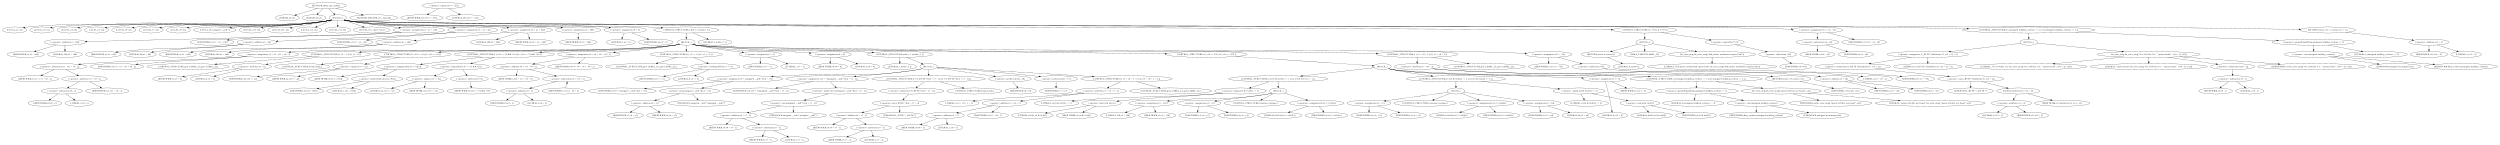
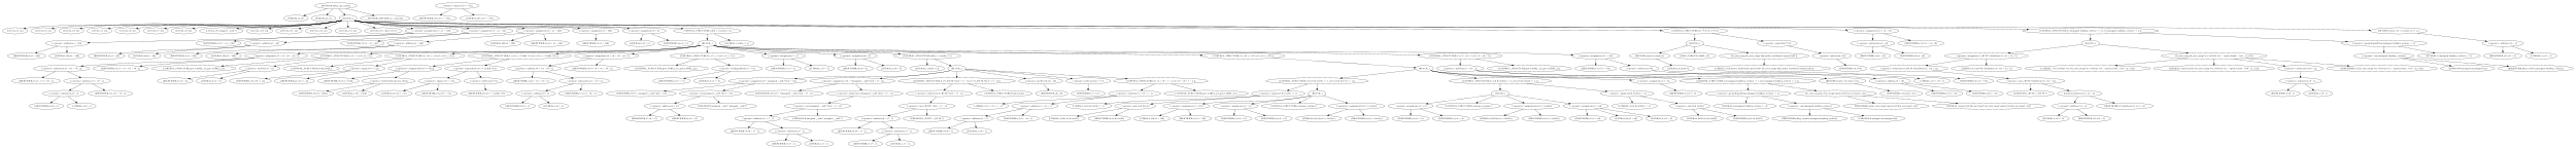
  digraph {
    fontname="Liberation Serif"
    node [fontname="Liberation Serif"]
    edge [fontname="Liberation Serif"]
    n1 [label="(METHOD,udhcp_get_option)"]
    n2 [label="(PARAM,int a1)"]
    n3 [label="(PARAM,int a2)"]
    n4 [label="(BLOCK,,)"]
    n5 [label="(METHOD_RETURN,int __fastcall)"]
    n6 [label="(LOCAL,v2: int)"]
    n7 [label="(LOCAL,v3: int)"]
    n8 [label="(LOCAL,v4: int)"]
    n9 [label="(LOCAL,v5: int)"]
    n10 [label="(LOCAL,v6: int)"]
    n11 [label="(LOCAL,v7: int)"]
    n12 [label="(LOCAL,v8: int)"]
    n13 [label="(LOCAL,v9: unsigned __int8 *)"]
    n14 [label="(LOCAL,v10: int)"]
    n15 [label="(LOCAL,v11: int)"]
    n16 [label="(LOCAL,v12: int)"]
    n17 [label="(LOCAL,v13: int)"]
    n18 [label="(LOCAL,v15: char [ 516 ])"]
    n19 [label="(<operator>.assignment,v2 = a1 + 108)"]
    n20 [label="(<operator>.assignment,v3 = a1 + 44)"]
    n21 [label="(<operator>.assignment,v4 = a1 + 240)"]
    n22 [label="(<operator>.assignment,v5 = 388)"]
    n23 [label="(<operator>.assignment,v6 = 0)"]
    n24 [label="(CONTROL_STRUCTURE,while ( 1 ),while ( 1 ))"]
    n25 [label="(CONTROL_STRUCTURE,if ( !*v9 ),if ( !*v9 ))"]
    n26 [label="(<operator>.assignment,v12 = v4 - v8)"]
    n27 [label="(CONTROL_STRUCTURE,if ( (unsigned int)dhcp_verbose >= 2 ),if ( (unsigned int)dhcp_verbose >= 2 ))"]
    n28 [label="(RETURN,return v12 + 2;,return v12 + 2;)"]
    n29 [label="(IDENTIFIER,v2,v2 = a1 + 108)"]
    n30 [label="(<operator>.addition,a1 + 108)"]
    n31 [label="(IDENTIFIER,v3,v3 = a1 + 44)"]
    n32 [label="(<operator>.addition,a1 + 44)"]
    n33 [label="(IDENTIFIER,v4,v4 = a1 + 240)"]
    n34 [label="(<operator>.addition,a1 + 240)"]
    n35 [label="(LITERAL,388,v5 = 388)"]
    n36 [label="(IDENTIFIER,v5,v5 = 388)"]
    n37 [label="(IDENTIFIER,v6,v4 = 0)"]
    n38 [label="(LITERAL,0,v6 = 0)"]
    n39 [label="(LITERAL,1,while ( 1 ))"]
    n40 [label="(BLOCK,,)"]
    n41 [label="(<operator>.logicalNot,!*v9)"]
    n42 [label="(BLOCK,,)"]
    n43 [label="(IDENTIFIER,v12,v12 = v4 - v8)"]
    n44 [label="(<operator>.subtraction,v4 - v8)"]
    n45 [label="(<operator>.greaterEqualsThan,(unsigned int)dhcp_verbose >= 2)"]
    n46 [label="(BLOCK,,)"]
    n47 [label="(<operator>.addition,v12 + 2)"]
    n48 [label="(IDENTIFIER,a1,a1 + 108)"]
    n49 [label="(LITERAL,108,a1 + 108)"]
    n50 [label="(IDENTIFIER,a1,a1 + 44)"]
    n51 [label="(LITERAL,44,a1 + 44)"]
    n52 [label="(IDENTIFIER,a1,a1 + 240)"]
    n53 [label="(LITERAL,240,a1 + 240)"]
    n54 [label="(<operator>.assignment,v7 = 1)"]
    n55 [label="(<operator>.assignment,v8 = 0)"]
    n56 [label="(CONTROL_STRUCTURE,while ( 1 ),while ( 1 ))"]
    n57 [label="(CONTROL_STRUCTURE,if ( v10 == 255 ),if ( v10 == 255 ))"]
    n58 [label="(CONTROL_STRUCTURE,if ( v5 + v8 < 2 ),if ( v5 + v8 < 2 ))"]
    n59 [label="(<operator>.assignment,v11 = *v9)"]
    n60 [label="(<operator>.assignment,v5 = v5 - v11 + v8 - 2)"]
    n61 [label="(CONTROL_STRUCTURE,if ( v5 < 0 ),if ( v5 < 0 ))"]
    n62 [label="(CONTROL_STRUCTURE,if ( v10 == a2 ),if ( v10 == a2 ))"]
    n63 [label="(CONTROL_STRUCTURE,if ( v10 == 52 && *v9 ),if ( v10 == 52 && *v9 ))"]
    n64 [label="(<operator>.assignment,v4 = v4 + v11 - v8 + 2)"]
    n65 [label="(CONTROL_STRUCTURE,if ( v5 <= 0 ),if ( v5 <= 0 ))"]
    n66 [label="(IDENTIFIER,v7,v7 = 1)"]
    n67 [label="(LITERAL,1,v7 = 1)"]
    n68 [label="(IDENTIFIER,v8,v8 = 0)"]
    n69 [label="(LITERAL,0,v8 = 0)"]
    n70 [label="(LITERAL,1,while ( 1 ))"]
    n71 [label="(BLOCK,,)"]
    n72 [label="(BLOCK,,)"]
    n73 [label="(<operator>.lessThan,v5 + v8 < 2)"]
    n74 [label="(CONTROL_STRUCTURE,goto LABEL_23;,goto LABEL_23;)"]
    n75 [label="(IDENTIFIER,v11,v11 = *v9)"]
    n76 [label="(<operator>.indirection,*v9)"]
    n77 [label="(IDENTIFIER,v5,v5 = v5 - v11 + v8 - 2)"]
    n78 [label="(<operator>.subtraction,v5 - v11 + v8 - 2)"]
    n79 [label="(<operator>.lessThan,v5 < 0)"]
    n80 [label="(CONTROL_STRUCTURE,goto LABEL_23;,goto LABEL_23;)"]
    n81 [label="(<operator>.equals,v10 == a2)"]
    n82 [label="(CONTROL_STRUCTURE,break;,break;)"]
    n83 [label="(<operator>.logicalAnd,v10 == 52 && *v9)"]
    n84 [label="(<operators>.assignmentOr,v6 |= v9[1])"]
    n85 [label="(IDENTIFIER,v4,v4 = v4 + v11 - v8 + 2)"]
    n86 [label="(<operator>.addition,v4 + v11 - v8 + 2)"]
    n87 [label="(<operator>.lessEqualsThan,v5 <= 0)"]
    n88 [label="(CONTROL_STRUCTURE,goto LABEL_23;,goto LABEL_23;)"]
    n89 [label="(<operator>.assignment,v9 = (unsigned __int8 *)(v4 + v7))"]
    n90 [label="(<operator>.assignment,v10 = *(unsigned __int8 *)(v4 + v7 - 1))"]
    n91 [label="(CONTROL_STRUCTURE,if ( *(_BYTE *)(v4 + v7 - 1) ),if ( *(_BYTE *)(v4 + v7 - 1) ))"]
    n92 [label="(<operator>.preDecrement,--v8)"]
    n93 [label="(<operator>.preIncrement,++v7)"]
    n94 [label="(CONTROL_STRUCTURE,if ( v5 + v8 + 1 < 2 ),if ( v5 + v8 + 1 < 2 ))"]
    n95 [label="(IDENTIFIER,v9,v9 = (unsigned __int8 *)(v4 + v7))"]
    n96 [label="(<operator>.cast,(unsigned __int8 *)(v4 + v7))"]
    n97 [label="(IDENTIFIER,v10,v10 = *(unsigned __int8 *)(v4 + v7 - 1))"]
    n98 [label="(<operator>.indirection,*(unsigned __int8 *)(v4 + v7 - 1))"]
    n99 [label="(<operator>.indirection,*(_BYTE *)(v4 + v7 - 1))"]
    n100 [label="(CONTROL_STRUCTURE,break;,break;)"]
    n101 [label="(IDENTIFIER,v8,--v8)"]
    n102 [label="(IDENTIFIER,v7,++v7)"]
    n103 [label="(<operator>.lessThan,v5 + v8 + 1 < 2)"]
    n104 [label="(CONTROL_STRUCTURE,goto LABEL_23;,goto LABEL_23;)"]
    n105 [label="(UNKNOWN,unsigned __int8 *,unsigned __int8 *)"]
    n106 [label="(<operator>.addition,v4 + v7)"]
    n107 [label="(IDENTIFIER,v4,v4 + v7)"]
    n108 [label="(IDENTIFIER,v7,v4 + v7)"]
    n109 [label="(<operator>.cast,(unsigned __int8 *)(v4 + v7 - 1))"]
    n110 [label="(UNKNOWN,unsigned __int8 *,unsigned __int8 *)"]
    n111 [label="(<operator>.addition,v4 + v7 - 1)"]
    n112 [label="(IDENTIFIER,v4,v4 + v7 - 1)"]
    n113 [label="(<operator>.subtraction,v7 - 1)"]
    n114 [label="(IDENTIFIER,v7,v7 - 1)"]
    n115 [label="(LITERAL,1,v7 - 1)"]
    n116 [label="(<operator>.cast,(_BYTE *)(v4 + v7 - 1))"]
    n117 [label="(UNKNOWN,_BYTE *,_BYTE *)"]
    n118 [label="(<operator>.addition,v4 + v7 - 1)"]
    n119 [label="(IDENTIFIER,v4,v4 + v7 - 1)"]
    n120 [label="(<operator>.subtraction,v7 - 1)"]
    n121 [label="(IDENTIFIER,v7,v7 - 1)"]
    n122 [label="(LITERAL,1,v7 - 1)"]
    n123 [label="(<operator>.addition,v5 + v8 + 1)"]
    n124 [label="(LITERAL,2,v5 + v8 + 1 < 2)"]
    n125 [label="(IDENTIFIER,v5,v5 + v8 + 1)"]
    n126 [label="(<operator>.addition,v8 + 1)"]
    n127 [label="(IDENTIFIER,v8,v8 + 1)"]
    n128 [label="(LITERAL,1,v8 + 1)"]
    n129 [label="(<operator>.equals,v10 == 255)"]
    n130 [label="(IDENTIFIER,v10,v10 == 255)"]
    n131 [label="(LITERAL,255,v10 == 255)"]
    n132 [label="(CONTROL_STRUCTURE,if ( (v6 & 0x101) == 1 ),if ( (v6 & 0x101) == 1 ))"]
    n133 [label="(CONTROL_STRUCTURE,if ( (v6 & 0x202) == 2 ),if ( (v6 & 0x202) == 2 ))"]
    n134 [label="(<operator>.assignment,v13 = 0)"]
    n135 [label="(CONTROL_STRUCTURE,if ( (unsigned int)dhcp_verbose >= 3 ),if ( (unsigned int)dhcp_verbose >= 3 ))"]
    n136 [label="(RETURN,return v13;,return v13;)"]
    n137 [label="(<operator>.equals,(v6 & 0x101) == 1)"]
    n138 [label="(BLOCK,,)"]
    n139 [label="(<operator>.equals,(v6 & 0x202) == 2)"]
    n140 [label="(BLOCK,,)"]
    n141 [label="(IDENTIFIER,v13,v13 = 0)"]
    n142 [label="(LITERAL,0,v13 = 0)"]
    n143 [label="(<operator>.greaterEqualsThan,(unsigned int)dhcp_verbose >= 3)"]
    n144 [label="(bb_error_msg,bb_error_msg(\"option 0x%02x not found\", a2))"]
    n145 [label="(IDENTIFIER,v13,return v13;)"]
    n146 [label="(<operator>.and,v6 & 0x101)"]
    n147 [label="(LITERAL,1,(v6 & 0x101) == 1)"]
    n148 [label="(<operators>.assignmentOr,v6 |= 0x101u)"]
    n149 [label="(<operator>.assignment,v5 = 128)"]
    n150 [label="(<operator>.assignment,v4 = v2)"]
    n151 [label="(CONTROL_STRUCTURE,continue;,continue;)"]
    n152 [label="(IDENTIFIER,v6,v6 & 0x101)"]
    n153 [label="(LITERAL,0x101,v6 & 0x101)"]
    n154 [label="(IDENTIFIER,v6,v6 |= 0x101u)"]
    n155 [label="(LITERAL,0x101u,v6 |= 0x101u)"]
    n156 [label="(IDENTIFIER,v5,v5 = 128)"]
    n157 [label="(LITERAL,128,v5 = 128)"]
    n158 [label="(IDENTIFIER,v4,v4 = v2)"]
    n159 [label="(IDENTIFIER,v2,v4 = v2)"]
    n160 [label="(<operator>.and,v6 & 0x202)"]
    n161 [label="(LITERAL,2,(v6 & 0x202) == 2)"]
    n162 [label="(<operators>.assignmentOr,v6 |= 0x202u)"]
    n163 [label="(<operator>.assignment,v5 = 64)"]
    n164 [label="(<operator>.assignment,v4 = v3)"]
    n165 [label="(CONTROL_STRUCTURE,continue;,continue;)"]
    n166 [label="(IDENTIFIER,v6,v6 & 0x202)"]
    n167 [label="(LITERAL,0x202,v6 & 0x202)"]
    n168 [label="(IDENTIFIER,v6,v6 |= 0x202u)"]
    n169 [label="(LITERAL,0x202u,v6 |= 0x202u)"]
    n170 [label="(IDENTIFIER,v5,v5 = 64)"]
    n171 [label="(LITERAL,64,v5 = 64)"]
    n172 [label="(IDENTIFIER,v4,v4 = v3)"]
    n173 [label="(IDENTIFIER,v3,v4 = v3)"]
    n174 [label="(<operator>.cast,(unsigned int)dhcp_verbose)"]
    n175 [label="(LITERAL,3,(unsigned int)dhcp_verbose >= 3)"]
    n176 [label="(LITERAL,\"option 0x%02x not found\",bb_error_msg(\"option 0x%02x not found\", a2))"]
    n177 [label="(IDENTIFIER,a2,bb_error_msg(\"option 0x%02x not found\", a2))"]
    n178 [label="(UNKNOWN,unsigned int,unsigned int)"]
    n179 [label="(IDENTIFIER,dhcp_verbose,(unsigned int)dhcp_verbose)"]
    n180 [label="(<operator>.addition,v5 + v8)"]
    n181 [label="(LITERAL,2,v5 + v8 < 2)"]
    n182 [label="(IDENTIFIER,v5,v5 + v8)"]
    n183 [label="(IDENTIFIER,v8,v5 + v8)"]
    n184 [label="(IDENTIFIER,v9,v11 = *v9)"]
    n185 [label="(IDENTIFIER,v5,v5 - v11 + v8 - 2)"]
    n186 [label="(<operator>.addition,v11 + v8 - 2)"]
    n187 [label="(IDENTIFIER,v11,v11 + v8 - 2)"]
    n188 [label="(<operator>.subtraction,v8 - 2)"]
    n189 [label="(IDENTIFIER,v8,v8 - 2)"]
    n190 [label="(LITERAL,2,v8 - 2)"]
    n191 [label="(IDENTIFIER,v5,v5 < 0)"]
    n192 [label="(LITERAL,0,v5 < 0)"]
    n193 [label="(IDENTIFIER,v10,v10 == a2)"]
    n194 [label="(IDENTIFIER,a2,v10 == a2)"]
    n195 [label="(<operator>.equals,v10 == 52)"]
    n196 [label="(<operator>.indirection,*v9)"]
    n197 [label="(IDENTIFIER,v6,v6 |= v9[1])"]
    n198 [label="(<operator>.indirectIndexAccess,v9[1])"]
    n199 [label="(IDENTIFIER,v10,v10 == 52)"]
    n200 [label="(LITERAL,52,v10 == 52)"]
    n201 [label="(IDENTIFIER,v9,v10 == 52 && *v9)"]
    n202 [label="(IDENTIFIER,v9,v6 |= v9[1])"]
    n203 [label="(LITERAL,1,v6 |= v9[1])"]
    n204 [label="(IDENTIFIER,v4,v4 + v11 - v8 + 2)"]
    n205 [label="(<operator>.subtraction,v11 - v8 + 2)"]
    n206 [label="(IDENTIFIER,v11,v11 - v8 + 2)"]
    n207 [label="(<operator>.addition,v8 + 2)"]
    n208 [label="(IDENTIFIER,v8,v8 + 2)"]
    n209 [label="(LITERAL,2,v8 + 2)"]
    n210 [label="(IDENTIFIER,v5,v5 <= 0)"]
    n211 [label="(LITERAL,0,v5 <= 0)"]
    n212 [label="(<operator>.indirection,*v9)"]
    n213 [label="(JUMP_TARGET,LABEL_23)"]
    n214 [label="(bb_error_msg,bb_error_msg(\"bad packet, malformed option field\"))"]
    n215 [label="(RETURN,return 0;,return 0;)"]
    n216 [label="(IDENTIFIER,v9,!*v9)"]
    n217 [label="(LITERAL,\"bad packet, malformed option field\",bb_error_msg(\"bad packet, malformed option field\"))"]
    n218 [label="(LITERAL,0,return 0;)"]
    n219 [label="(IDENTIFIER,v4,v4 - v8)"]
    n220 [label="(IDENTIFIER,v8,v4 - v8)"]
    n221 [label="(<operator>.cast,(unsigned int)dhcp_verbose)"]
    n222 [label="(LITERAL,2,(unsigned int)dhcp_verbose >= 2)"]
    n223 [label="(<operator>.assignment,*(_BYTE *)bin2hex(v15, v12 + 2) = 0)"]
    n224 [label="(bb_error_msg,bb_error_msg(\"%s: 0x%02x %s\", \"option found\", *(v9 - 1), v15))"]
    n225 [label="(UNKNOWN,unsigned int,unsigned int)"]
    n226 [label="(IDENTIFIER,dhcp_verbose,(unsigned int)dhcp_verbose)"]
    n227 [label="(<operator>.indirection,*(_BYTE *)bin2hex(v15, v12 + 2))"]
    n228 [label="(LITERAL,0,*(_BYTE *)bin2hex(v15, v12 + 2) = 0)"]
    n229 [label="(LITERAL,\"%s: 0x%02x %s\",bb_error_msg(\"%s: 0x%02x %s\", \"option found\", *(v9 - 1), v15))"]
    n230 [label="(LITERAL,\"option found\",bb_error_msg(\"%s: 0x%02x %s\", \"option found\", *(v9 - 1), v15))"]
    n231 [label="(<operator>.indirection,*(v9 - 1))"]
    n232 [label="(IDENTIFIER,v15,bb_error_msg(\"%s: 0x%02x %s\", \"option found\", *(v9 - 1), v15))"]
    n233 [label="(<operator>.cast,(_BYTE *)bin2hex(v15, v12 + 2))"]
    n234 [label="(UNKNOWN,_BYTE *,_BYTE *)"]
    n235 [label="(bin2hex,bin2hex(v15, v12 + 2))"]
    n236 [label="(IDENTIFIER,v15,bin2hex(v15, v12 + 2))"]
    n237 [label="(<operator>.addition,v12 + 2)"]
    n238 [label="(IDENTIFIER,v12,v12 + 2)"]
    n239 [label="(LITERAL,2,v12 + 2)"]
    n240 [label="(<operator>.subtraction,v9 - 1)"]
    n241 [label="(IDENTIFIER,v9,v9 - 1)"]
    n242 [label="(LITERAL,1,v9 - 1)"]
    n243 [label="(IDENTIFIER,v12,v12 + 2)"]
    n244 [label="(LITERAL,2,v12 + 2)"]
    n1 -> n2
    n1 -> n3
    n1 -> n4
    n1 -> n5
    n4 -> n6
    n4 -> n7
    n4 -> n8
    n4 -> n9
    n4 -> n10
    n4 -> n11
    n4 -> n12
    n4 -> n13
    n4 -> n14
    n4 -> n15
    n4 -> n16
    n4 -> n17
    n4 -> n18
    n4 -> n19
    n4 -> n20
    n4 -> n21
    n4 -> n22
    n4 -> n23
    n4 -> n24
    n4 -> n25
    n4 -> n26
    n4 -> n27
    n4 -> n28
    n19 -> n29
    n19 -> n30
    n20 -> n31
    n20 -> n32
    n21 -> n33
    n21 -> n34
    n21 -> n35
    n22 -> n36
    n23 -> n37
    n23 -> n38
    n24 -> n39
    n24 -> n40
    n25 -> n41
    n25 -> n42
    n26 -> n43
    n26 -> n44
    n27 -> n45
    n27 -> n46
    n28 -> n47
    n30 -> n48
    n30 -> n49
    n32 -> n50
    n32 -> n51
    n34 -> n52
    n34 -> n53
    n40 -> n54
    n40 -> n55
    n40 -> n56
    n40 -> n57
    n40 -> n58
    n40 -> n59
    n40 -> n60
    n40 -> n61
    n40 -> n62
    n40 -> n63
    n40 -> n64
    n40 -> n65
    n41 -> n212
    n42 -> n213
    n42 -> n214
    n42 -> n215
    n44 -> n219
    n44 -> n220
    n45 -> n221
    n45 -> n222
    n46 -> n223
    n46 -> n224
    n47 -> n243
    n47 -> n244
    n54 -> n66
    n54 -> n67
    n55 -> n68
    n55 -> n69
    n56 -> n70
    n56 -> n71
    n57 -> n72
    n58 -> n73
    n58 -> n74
    n59 -> n75
    n59 -> n76
    n60 -> n77
    n60 -> n78
    n61 -> n79
    n61 -> n80
    n62 -> n81
    n62 -> n82
    n63 -> n83
    n63 -> n84
    n64 -> n85
    n64 -> n86
    n65 -> n87
    n65 -> n88
    n71 -> n89
    n71 -> n90
    n71 -> n91
    n71 -> n92
    n71 -> n93
    n71 -> n94
    n72 -> n132
    n72 -> n133
    n72 -> n134
    n72 -> n135
    n72 -> n136
    n73 -> n180
    n73 -> n181
    n76 -> n184
    n78 -> n185
    n78 -> n186
    n79 -> n191
    n79 -> n192
    n81 -> n193
    n81 -> n194
    n83 -> n195
    n83 -> n196
    n84 -> n197
    n84 -> n198
    n86 -> n204
    n86 -> n205
    n87 -> n210
    n87 -> n211
    n89 -> n95
    n89 -> n96
    n90 -> n97
    n90 -> n98
    n91 -> n99
    n91 -> n100
    n92 -> n101
    n93 -> n102
    n94 -> n103
    n94 -> n104
    n96 -> n105
    n96 -> n106
    n98 -> n109
    n99 -> n116
    n103 -> n123
    n103 -> n124
    n106 -> n107
    n106 -> n108
    n109 -> n110
    n109 -> n111
    n111 -> n112
    n111 -> n113
    n113 -> n114
    n113 -> n115
    n116 -> n117
    n116 -> n118
    n118 -> n119
    n118 -> n120
    n120 -> n121
    n120 -> n122
    n123 -> n125
    n123 -> n126
    n126 -> n127
    n126 -> n128
    n129 -> n130
    n129 -> n131
    n132 -> n137
    n132 -> n138
    n133 -> n139
    n133 -> n140
    n134 -> n141
-   n134 -> n142
+   n163 -> n142
    n135 -> n143
    n135 -> n144
    n136 -> n145
    n137 -> n146
    n137 -> n147
    n138 -> n148
    n138 -> n149
    n138 -> n150
    n138 -> n151
    n139 -> n160
    n139 -> n161
    n140 -> n162
    n140 -> n163
    n140 -> n164
    n140 -> n165
    n143 -> n174
    n143 -> n175
    n144 -> n176
    n144 -> n177
    n146 -> n152
    n146 -> n153
    n148 -> n154
    n148 -> n155
    n149 -> n156
    n149 -> n157
    n150 -> n158
    n150 -> n159
    n160 -> n166
    n160 -> n167
    n162 -> n168
    n162 -> n169
    n163 -> n170
    n163 -> n171
    n164 -> n172
    n164 -> n173
    n174 -> n178
    n174 -> n179
    n180 -> n182
    n180 -> n183
    n186 -> n187
    n186 -> n188
    n188 -> n189
    n188 -> n190
    n195 -> n199
    n195 -> n200
    n196 -> n201
    n198 -> n202
    n198 -> n203
-   n206 -> n205
+   n205 -> n206
    n205 -> n207
    n207 -> n208
    n207 -> n209
    n212 -> n216
    n214 -> n217
    n215 -> n218
    n221 -> n225
    n221 -> n226
    n223 -> n227
    n223 -> n228
    n224 -> n229
    n224 -> n230
    n224 -> n231
    n224 -> n232
    n227 -> n233
    n231 -> n240
    n233 -> n234
    n233 -> n235
    n235 -> n236
    n235 -> n237
    n237 -> n238
    n237 -> n239
    n240 -> n241
    n240 -> n242
  }
